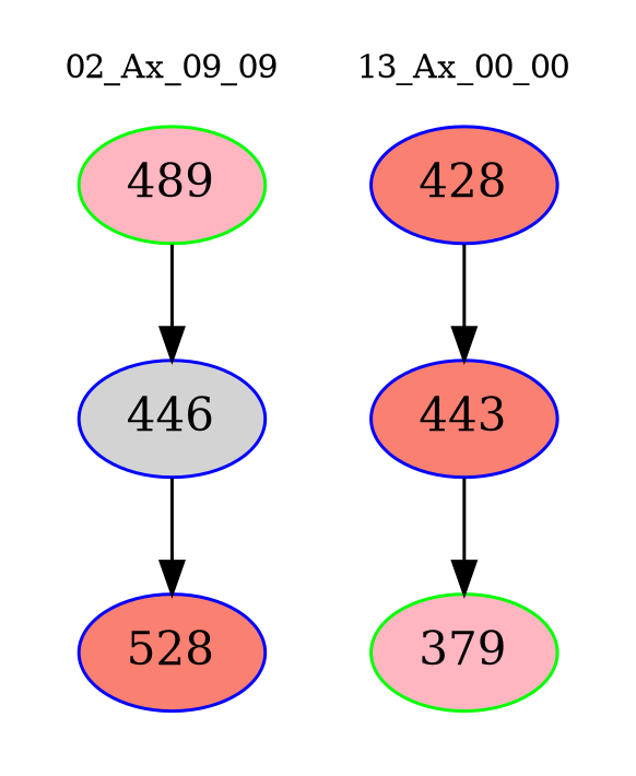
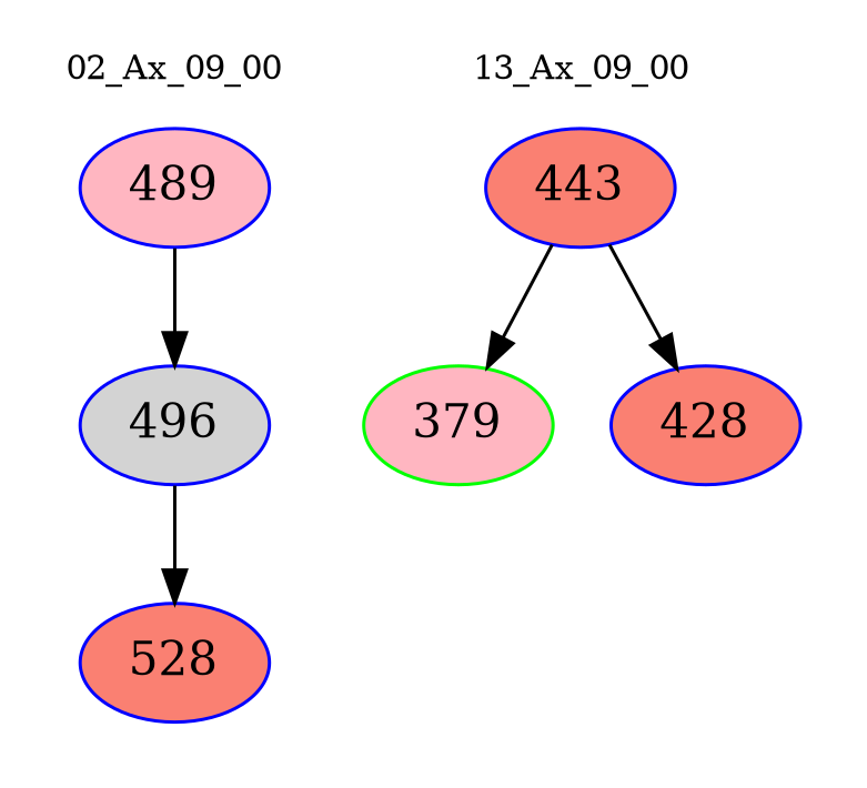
  digraph {
    node [color=blue fillcolor=salmon style=filled]
    edge [color=black]
-   n1 [fillcolor=lightgrey label=446]
-   n2 [color=green fillcolor=lightpink label=489]
+   n1 [fillcolor=lightgrey label=496]
+   n2 [fillcolor=lightpink label=489]
    n3 [label=528]
    n4 [label=443]
    n5 [color=green fillcolor=lightpink label=379]
    n6 [label=428]
    subgraph cluster_1 {
      color=white
      fontsize=10
-     label="02_Ax_09_09"
+     label="02_Ax_09_00"
      n1
      n2
      n3
    }
    subgraph cluster_2 {
      color=white
      fontsize=10
-     label="13_Ax_00_00"
+     label="13_Ax_09_00"
      n4
      n5
      n6
    }
    n1 -> n3
    n2 -> n1
    n4 -> n5
-   n6 -> n4
+   n4 -> n6
  }
